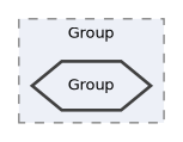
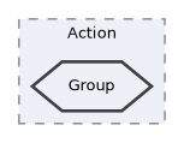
  digraph {
    compound=true
    n1 [color=grey25 fillcolor="#edf0f7" fontname=Helvetica fontsize=10 height=0.2 label=Group shape=hexagon style="filled,bold" width=0.4]
    subgraph cluster_1 {
      bgcolor="#edf0f7"
      fontname=Helvetica
      fontsize=10
-     label=Group
+     label=Action
      pencolor=grey50
      style="filled,dashed"
      n1
    }
  }
